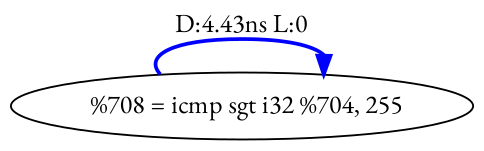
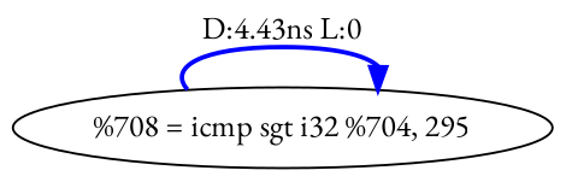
  digraph {
    rankdir=LR
    fontname="EB Garamond"
-   n1 [label="  %708 = icmp sgt i32 %704, 255" fontname="EB Garamond"]
+   n1 [label="%708 = icmp sgt i32 %704, 295" fontname="EB Garamond"]
    n1 -> n1 [color=blue label="D:4.43ns L:0" style=bold fontname="EB Garamond"]
  }
